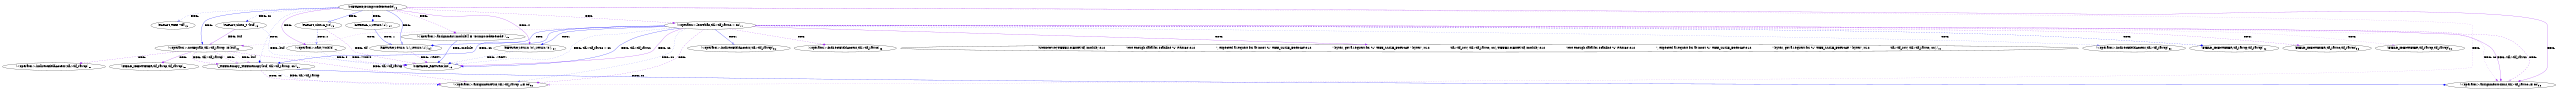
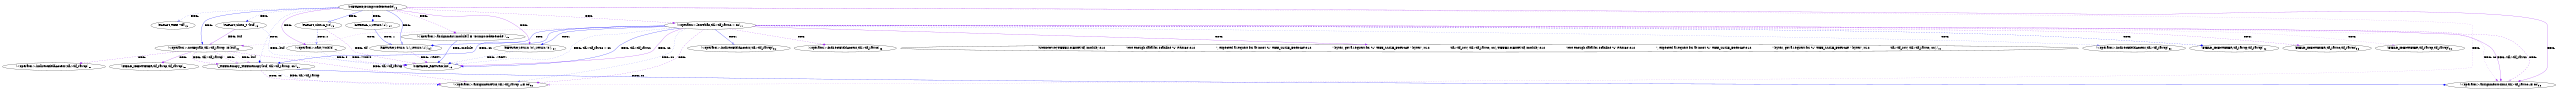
  digraph {
    edge [arrowhead=onormal color=purple style=solid]
    n1 [label=<(METHOD,DumpModeDecode)<SUB>73</SUB>>]
    n2 [label=<(PARAM,TIFF *tif)<SUB>73</SUB>>]
    n3 [label=<(PARAM,uint8_t *buf)<SUB>73</SUB>>]
    n4 [label=<(PARAM,uint16_t s)<SUB>73</SUB>>]
    n5 [label=<(&lt;operator&gt;.assignment,module[] = &quot;DumpModeDecode&quot;)<SUB>75</SUB>>]
    n6 [label=<(&lt;operator&gt;.cast,(void)s)<SUB>76</SUB>>]
    n7 [label=<(&lt;operator&gt;.assignmentPlus,tif-&gt;tif_rawcp += cc)<SUB>92</SUB>>]
    n8 [label=<(&lt;operator&gt;.assignmentMinus,tif-&gt;tif_rawcc -= cc)<SUB>93</SUB>>]
    n9 [label=<(RETURN,return (1);,return (1);)<SUB>94</SUB>>]
    n10 [label=<(&lt;operator&gt;.lessThan,tif-&gt;tif_rawcc &lt; cc)<SUB>77</SUB>>]
    n11 [label=<(&lt;operator&gt;.notEquals,tif-&gt;tif_rawcp != buf)<SUB>90</SUB>>]
    n12 [label=<(LITERAL,1,return (1);)<SUB>94</SUB>>]
    n13 [label=<(RETURN,return (0);,return (0);)<SUB>84</SUB>>]
    n14 [label=<(_TIFFmemcpy,_TIFFmemcpy(buf, tif-&gt;tif_rawcp, cc))<SUB>91</SUB>>]
    n15 [label=<(METHOD_RETURN,int)<SUB>73</SUB>>]
    n16 [label=<(&lt;operator&gt;.indirectFieldAccess,tif-&gt;tif_rawcp)<SUB>92</SUB>>]
    n17 [label=<(&lt;operator&gt;.indirectFieldAccess,tif-&gt;tif_rawcc)<SUB>93</SUB>>]
    n18 [label=<(UNKNOWN,TIFFErrorExtR(tif, module,\012                      &quot;Not enough data for scanline %&quot; PRIu32\012                      &quot;, expected a request for at most %&quot; TIFF_SSIZE_FORMAT\012                      &quot; bytes, got a request for %&quot; TIFF_SSIZE_FORMAT &quot; bytes&quot;,\012                      tif-&gt;tif_row, tif-&gt;tif_rawcc, cc);,TIFFErrorExtR(tif, module,\012                      &quot;Not enough data for scanline %&quot; PRIu32\012                      &quot;, expected a request for at most %&quot; TIFF_SSIZE_FORMAT\012                      &quot; bytes, got a request for %&quot; TIFF_SSIZE_FORMAT &quot; bytes&quot;,\012                      tif-&gt;tif_row, tif-&gt;tif_rawcc, cc);)<SUB>79</SUB>>]
    n19 [label=<(&lt;operator&gt;.indirectFieldAccess,tif-&gt;tif_rawcp)<SUB>90</SUB>>]
    n20 [label=<(FIELD_IDENTIFIER,tif_rawcp,tif_rawcp)<SUB>92</SUB>>]
    n21 [label=<(FIELD_IDENTIFIER,tif_rawcc,tif_rawcc)<SUB>93</SUB>>]
    n22 [label=<(FIELD_IDENTIFIER,tif_rawcp,tif_rawcp)<SUB>90</SUB>>]
    n23 [label=<(&lt;operator&gt;.indirectFieldAccess,tif-&gt;tif_rawcp)<SUB>91</SUB>>]
    n24 [label=<(FIELD_IDENTIFIER,tif_rawcp,tif_rawcp)<SUB>91</SUB>>]
    n1 -> n2 [color=blue label="DDG: " style=dotted]
-   n1 -> n3 [arrowhead=normal color=blue label="DDG: cc" style=dotted]
+   n1 -> n3 [arrowhead=normal color=blue label="DDG: " style=dotted]
    n1 -> n4 [color=blue label="DDG: "]
    n1 -> n5 [arrowhead=diamond label="DDG: " style=dashed]
    n1 -> n6 [arrowhead=normal label="DDG: "]
    n1 -> n7 [label="DDG: " style=dotted]
    n1 -> n8 [arrowhead=diamond label="DDG: "]
    n1 -> n9 [color=blue label="DDG: "]
    n1 -> n10 [arrowhead=diamond label="DDG: " style=dashed]
    n1 -> n11 [arrowhead=normal color=blue label="DDG: "]
    n1 -> n12 [arrowhead=diamond color=blue label="DDG: " style=dotted]
-   n1 -> n13 [arrowhead=normal label="DDG: s"]
+   n1 -> n13 [arrowhead=normal label="DDG: "]
    n1 -> n14 [arrowhead=diamond color=blue label="DDG: " style=dotted]
    n3 -> n11 [label="DDG: buf"]
    n3 -> n15 [arrowhead=diamond color=blue label="DDG: buf" style=dotted]
    n4 -> n6 [color=blue label="DDG: s" style=dashed]
    n4 -> n15 [label="DDG: tif" style=dashed]
    n5 -> n15 [arrowhead=normal color=blue label="DDG: module"]
    n6 -> n15 [color=blue label="DDG: s" style=dotted]
    n6 -> n15 [arrowhead=normal label="DDG: (void)s" style=dotted]
    n9 -> n15 [arrowhead=normal label="DDG: &lt;RET&gt;" style=dashed]
    n10 -> n7 [color=blue label="DDG: cc" style=dotted]
    n10 -> n7 [arrowhead=diamond label="CDG: " style=dashed]
    n10 -> n8 [arrowhead=normal label="DDG: cc" style=dotted]
    n10 -> n8 [arrowhead=diamond label="DDG: tif-&gt;tif_rawcc"]
    n10 -> n8 [label="CDG: " style=dashed]
    n10 -> n9 [arrowhead=diamond color=blue label="CDG: "]
    n10 -> n11 [arrowhead=normal label="CDG: " style=dotted]
    n10 -> n13 [arrowhead=normal color=blue label="CDG: "]
    n10 -> n14 [arrowhead=normal color=blue label="DDG: cc"]
    n10 -> n15 [arrowhead=normal color=blue label="DDG: tif-&gt;tif_rawcc"]
    n10 -> n15 [arrowhead=normal label="DDG: cc"]
    n10 -> n15 [color=blue label="DDG: tif-&gt;tif_rawcc &lt; cc" style=dotted]
    n10 -> n16 [color=blue label="CDG: "]
    n10 -> n17 [arrowhead=diamond label="CDG: " style=dashed]
    n10 -> n18 [arrowhead=normal label="CDG: "]
    n10 -> n19 [color=blue label="CDG: " style=dotted]
    n10 -> n20 [arrowhead=diamond color=blue label="CDG: " style=dashed]
    n10 -> n21 [arrowhead=normal label="CDG: " style=dashed]
    n10 -> n22 [label="CDG: " style=dotted]
    n11 -> n7 [label="DDG: tif-&gt;tif_rawcp" style=dashed]
    n11 -> n14 [label="DDG: buf" style=dotted]
    n11 -> n14 [arrowhead=normal label="DDG: tif-&gt;tif_rawcp" style=dashed]
    n11 -> n14 [label="CDG: " style=dashed]
    n11 -> n23 [arrowhead=diamond label="CDG: " style=dashed]
    n11 -> n24 [arrowhead=diamond label="CDG: "]
    n12 -> n9 [color=blue label="DDG: 1"]
    n13 -> n15 [arrowhead=diamond color=blue label="DDG: &lt;RET&gt;" style=dotted]
    n14 -> n7 [arrowhead=diamond label="DDG: cc" style=dashed]
    n14 -> n7 [arrowhead=normal color=blue label="DDG: tif-&gt;tif_rawcp" style=dotted]
    n14 -> n8 [arrowhead=diamond color=blue label="DDG: cc"]
  }
